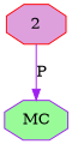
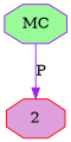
  digraph {
    node [style=filled shape=octagon]
    n1 [l=308 label=MC s="testInvalidFilter()" t=VerifierTest fillcolor=palegreen color=purple]
    2 [t=String v="(&ab=*)" fillcolor=plum color=red]
-   2 -> n1 [label=P color=purple]
+   n1 -> 2 [label=P color=purple]
  }
